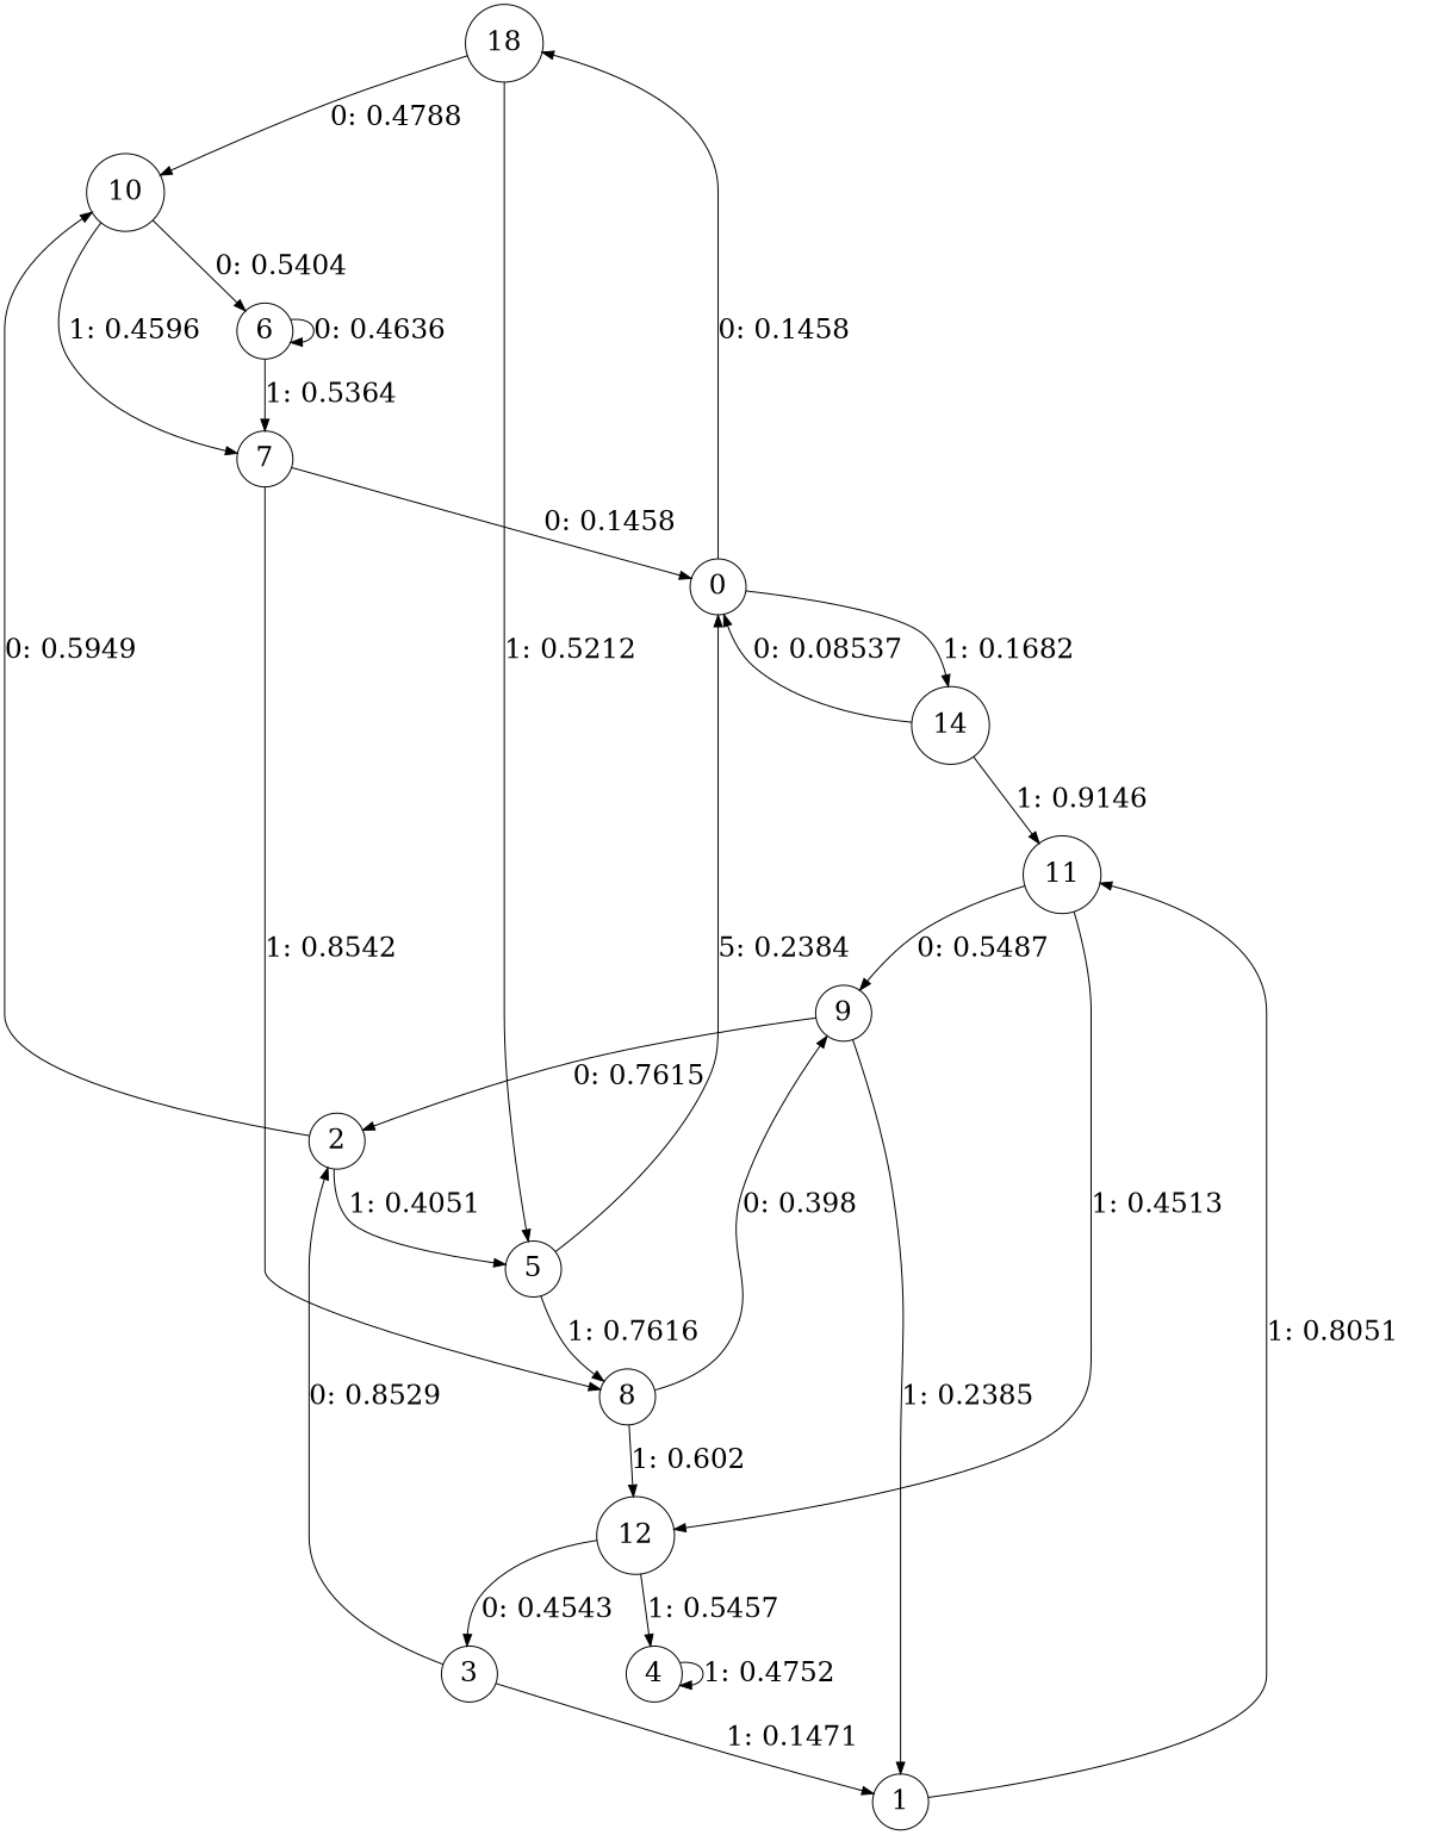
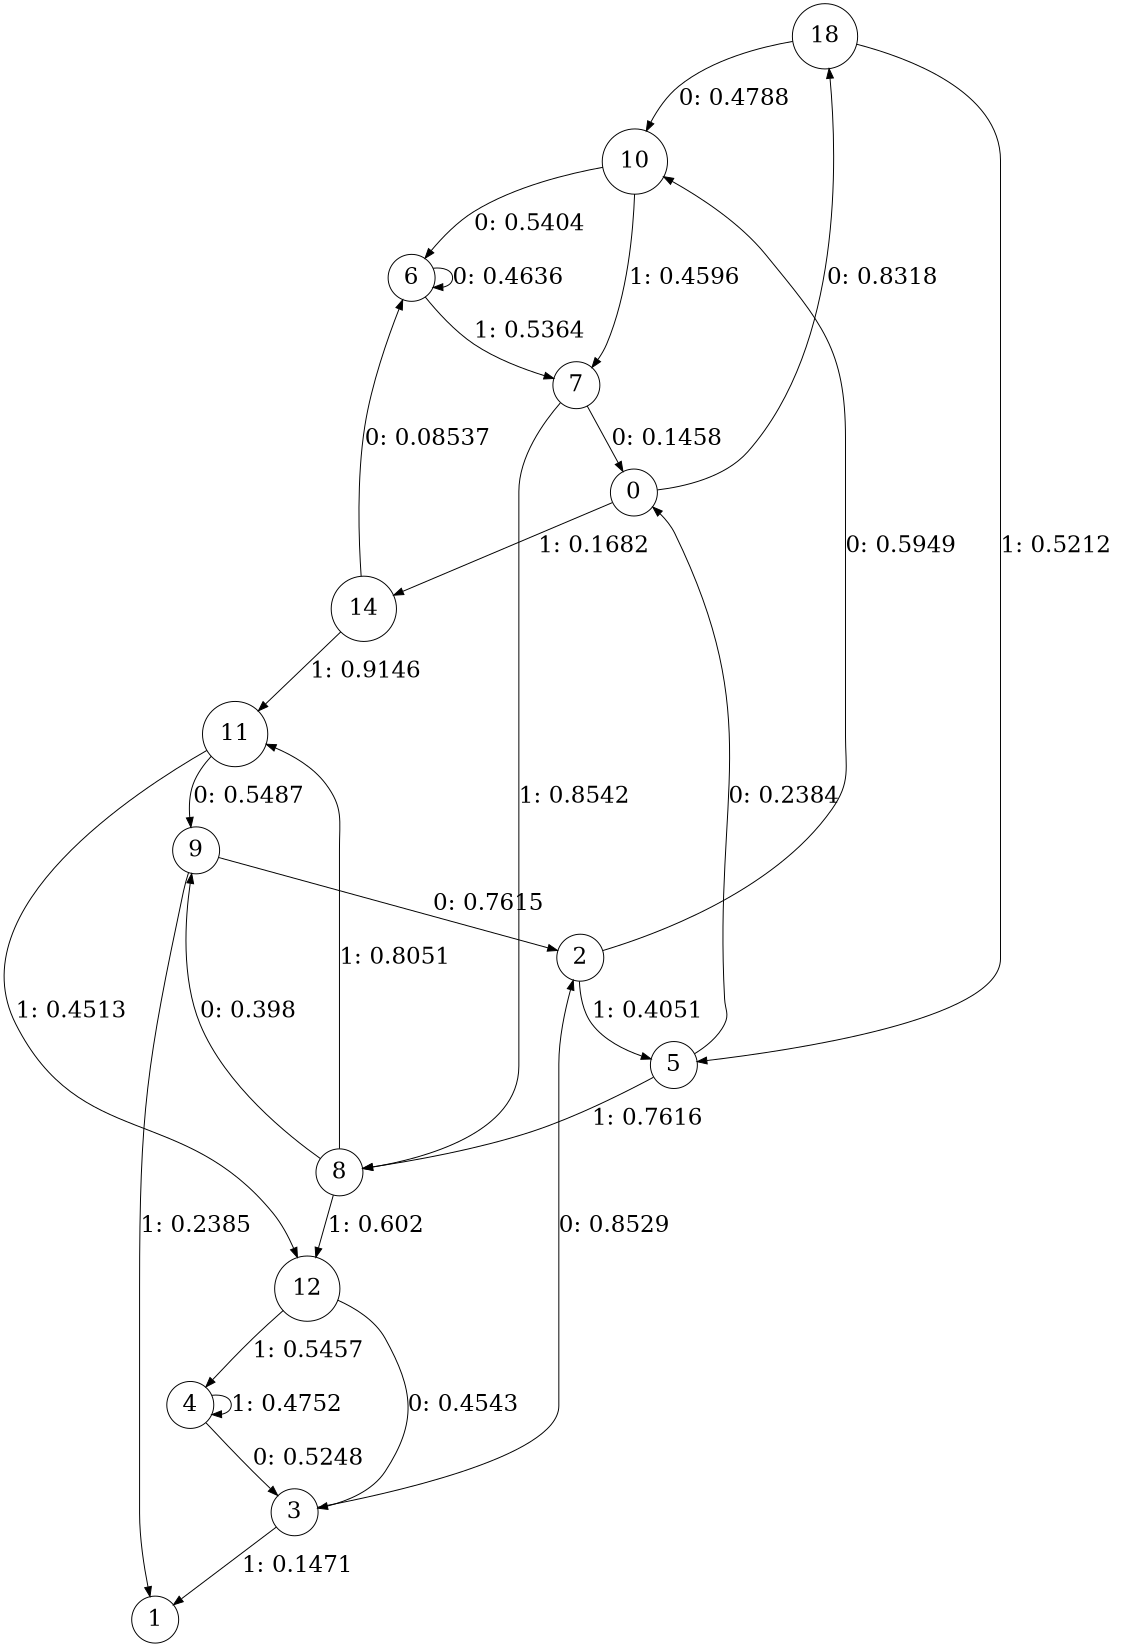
  digraph {
    node [fontsize=24 shape=circle]
    edge [fontsize=24]
    n1 [label=18]
    0
    14
    10
    5
    11
    6
    7
    8
    9
    12
    1
    2
    3
    4
    n1 -> 10 [label="0: 0.4788   "]
    n1 -> 5 [label="1: 0.5212   "]
-   0 -> n1 [label="0: 0.1458   "]
+   0 -> n1 [label="0: 0.8318   "]
    0 -> 14 [label="1: 0.1682   "]
-   14 -> 0 [label="0: 0.08537  "]
+   14 -> 6 [label="0: 0.08537  "]
    14 -> 11 [label="1: 0.9146   "]
    10 -> 6 [label="0: 0.5404   "]
    10 -> 7 [label="1: 0.4596   "]
-   5 -> 0 [label="5: 0.2384   "]
+   5 -> 0 [label="0: 0.2384   "]
    5 -> 8 [label="1: 0.7616   "]
    11 -> 9 [label="0: 0.5487   "]
    11 -> 12 [label="1: 0.4513   "]
    6 -> 6 [label="0: 0.4636   "]
    6 -> 7 [label="1: 0.5364   "]
    7 -> 0 [label="0: 0.1458   "]
    7 -> 8 [label="1: 0.8542   "]
    8 -> 9 [label="0: 0.398    "]
    8 -> 12 [label="1: 0.602    "]
    9 -> 1 [label="1: 0.2385   "]
    9 -> 2 [label="0: 0.7615   "]
    12 -> 3 [label="0: 0.4543   "]
    12 -> 4 [label="1: 0.5457   "]
-   1 -> 11 [label="1: 0.8051   "]
+   8 -> 11 [label="1: 0.8051   "]
    2 -> 10 [label="0: 0.5949   "]
    2 -> 5 [label="1: 0.4051   "]
    3 -> 1 [label="1: 0.1471   "]
    3 -> 2 [label="0: 0.8529   "]
+   4 -> 3 [label="0: 0.5248   "]
    4 -> 4 [label="1: 0.4752   "]
  }
